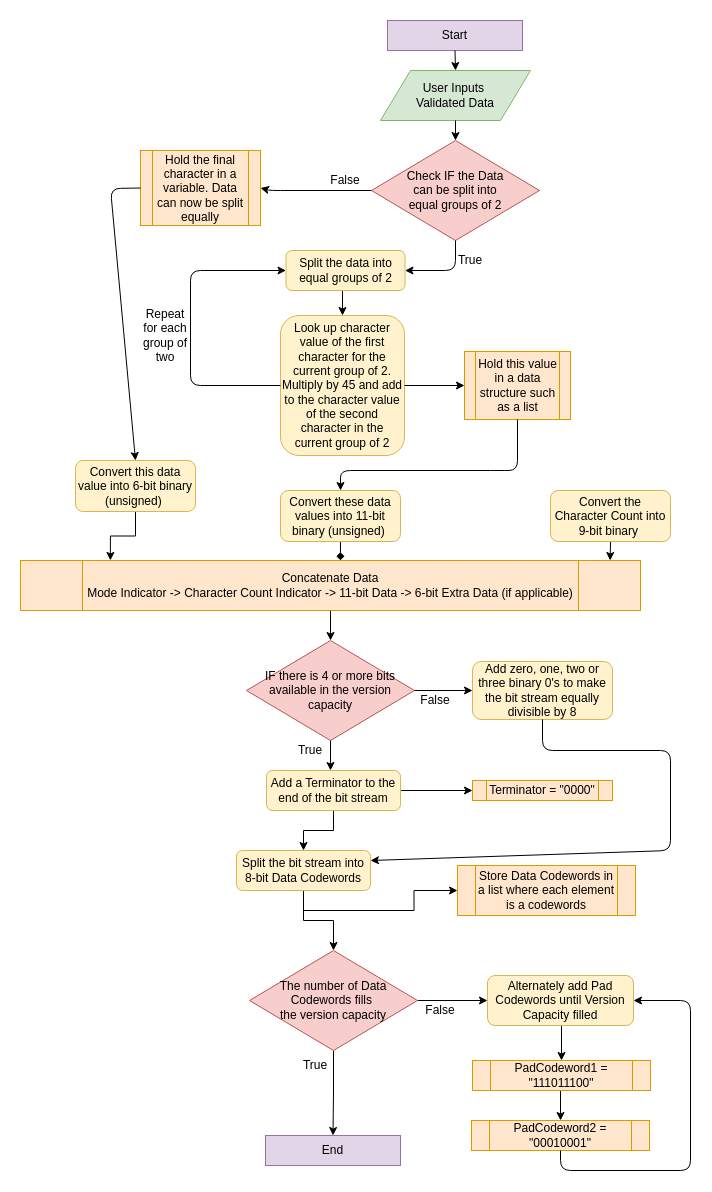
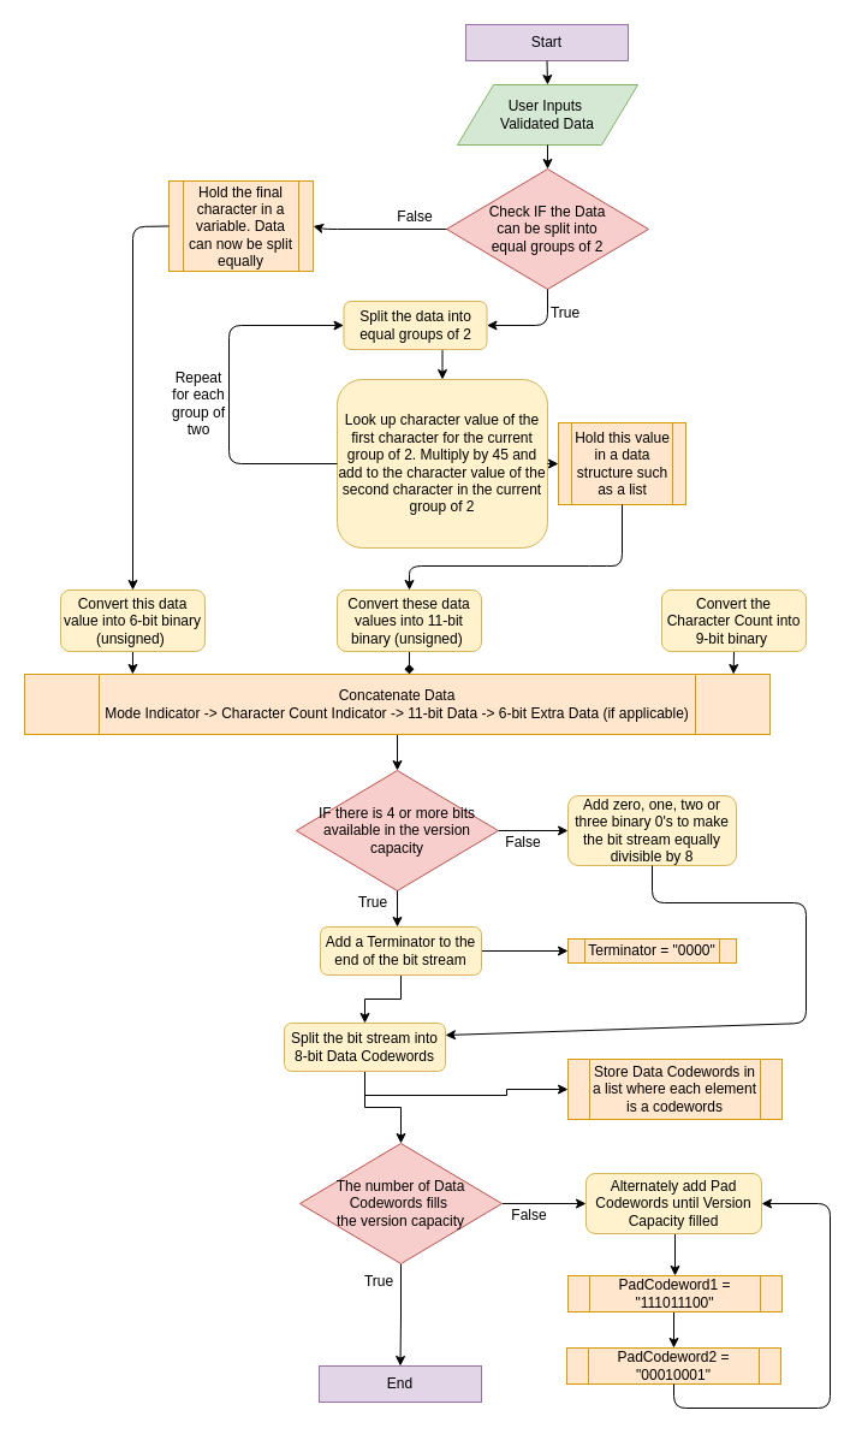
  <mxCell id="0" />
  <mxCell id="1" parent="0" />
  <mxCell id="2" value="User Inputs&amp;nbsp;&lt;br&gt;Validated Data" style="shape=parallelogram;perimeter=parallelogramPerimeter;whiteSpace=wrap;html=1;fillColor=#d5e8d4;strokeColor=#82b366;" parent="1" vertex="1"><mxGeometry x="380" y="70" width="150" height="50" as="geometry" /></mxCell>
  <mxCell id="3" value="Check IF the Data&lt;br&gt;can be split into&lt;br&gt;equal groups of 2" style="rhombus;whiteSpace=wrap;html=1;fillColor=#f8cecc;strokeColor=#b85450;" parent="1" vertex="1"><mxGeometry x="371" y="140" width="168" height="100" as="geometry" /></mxCell>
  <mxCell id="4" value="" style="endArrow=classic;html=1;exitX=0.5;exitY=1;exitDx=0;exitDy=0;entryX=0.5;entryY=0;entryDx=0;entryDy=0;" parent="1" source="2" target="3" edge="1"><mxGeometry width="50" height="50" relative="1" as="geometry"><mxPoint x="370" y="310" as="sourcePoint" /><mxPoint x="420" y="270" as="targetPoint" /></mxGeometry></mxCell>
  <mxCell id="5" value="" style="endArrow=classic;html=1;exitX=0.5;exitY=1;exitDx=0;exitDy=0;entryX=1;entryY=0.5;entryDx=0;entryDy=0;" parent="1" source="3" target="12" edge="1"><mxGeometry width="50" height="50" relative="1" as="geometry"><mxPoint x="370" y="310" as="sourcePoint" /><mxPoint x="370" y="270" as="targetPoint" /><Array as="points"><mxPoint x="455" y="270" /></Array></mxGeometry></mxCell>
  <mxCell id="6" value="True" style="text;html=1;strokeColor=none;fillColor=none;align=center;verticalAlign=middle;whiteSpace=wrap;rounded=0;" parent="1" vertex="1"><mxGeometry x="450" y="250" width="40" height="20" as="geometry" /></mxCell>
  <mxCell id="7" value="" style="endArrow=classic;html=1;exitX=0;exitY=0.5;exitDx=0;exitDy=0;entryX=1;entryY=0.5;entryDx=0;entryDy=0;" parent="1" source="3" target="14" edge="1"><mxGeometry width="50" height="50" relative="1" as="geometry"><mxPoint x="360" y="350" as="sourcePoint" /><mxPoint x="310" y="190" as="targetPoint" /><Array as="points"><mxPoint x="270" y="190" /></Array></mxGeometry></mxCell>
  <mxCell id="8" value="False" style="text;html=1;strokeColor=none;fillColor=none;align=center;verticalAlign=middle;whiteSpace=wrap;rounded=0;" parent="1" vertex="1"><mxGeometry x="330" y="170" width="30" height="20" as="geometry" /></mxCell>
  <mxCell id="9" value="Start" style="rounded=0;whiteSpace=wrap;html=1;fillColor=#e1d5e7;strokeColor=#9673a6;" parent="1" vertex="1"><mxGeometry x="387" y="20" width="135" height="30" as="geometry" /></mxCell>
  <mxCell id="10" value="" style="endArrow=classic;html=1;exitX=0.5;exitY=1;exitDx=0;exitDy=0;entryX=0.5;entryY=0;entryDx=0;entryDy=0;" parent="1" source="9" target="2" edge="1"><mxGeometry width="50" height="50" relative="1" as="geometry"><mxPoint x="190" y="350" as="sourcePoint" /><mxPoint x="240" y="300" as="targetPoint" /></mxGeometry></mxCell>
  <mxCell id="11" style="edgeStyle=orthogonalEdgeStyle;rounded=0;orthogonalLoop=1;jettySize=auto;html=1;exitX=0.5;exitY=1;exitDx=0;exitDy=0;entryX=0.5;entryY=0;entryDx=0;entryDy=0;" parent="1" source="12" target="13" edge="1"><mxGeometry relative="1" as="geometry" /></mxCell>
  <mxCell id="12" value="Split the data into equal groups of 2" style="rounded=1;whiteSpace=wrap;html=1;fillColor=#fff2cc;strokeColor=#d6b656;" parent="1" vertex="1"><mxGeometry x="285.5" y="250" width="119" height="40" as="geometry" /></mxCell>
- <mxCell id="13" value="Look up character value of the first character for the current group of 2. Multiply by 45 and add to the character value of the second character in the current group of 2" style="rounded=1;whiteSpace=wrap;html=1;fillColor=#fff2cc;strokeColor=#d6b656;" parent="1" vertex="1"><mxGeometry x="280" y="315" width="124" height="140" as="geometry" /></mxCell>
+ <mxCell id="13" value="Look up character value of the first character for the current group of 2. Multiply by 45 and add to the character value of the second character in the current group of 2" style="rounded=1;whiteSpace=wrap;html=1;fillColor=#fff2cc;strokeColor=#d6b656;" parent="1" vertex="1"><mxGeometry x="280" y="315" width="175" height="140" as="geometry" /></mxCell>
  <mxCell id="14" value="&lt;span style=&quot;white-space: normal&quot;&gt;Hold the final character in a variable. Data can now be split equally&lt;/span&gt;" style="shape=process;whiteSpace=wrap;html=1;backgroundOutline=1;fillColor=#ffe6cc;strokeColor=#d79b00;" parent="1" vertex="1"><mxGeometry x="140" y="150" width="120" height="75" as="geometry" /></mxCell>
  <mxCell id="15" value="&lt;span style=&quot;white-space: normal&quot;&gt;Hold this value in a data structure such as a list&lt;/span&gt;" style="shape=process;whiteSpace=wrap;html=1;backgroundOutline=1;fillColor=#ffe6cc;strokeColor=#d79b00;" parent="1" vertex="1"><mxGeometry x="464" y="351" width="106" height="68" as="geometry" /></mxCell>
  <mxCell id="16" value="" style="endArrow=classic;html=1;exitX=1;exitY=0.5;exitDx=0;exitDy=0;entryX=0;entryY=0.5;entryDx=0;entryDy=0;" parent="1" source="13" target="15" edge="1"><mxGeometry width="50" height="50" relative="1" as="geometry"><mxPoint x="190" y="520" as="sourcePoint" /><mxPoint x="240" y="470" as="targetPoint" /></mxGeometry></mxCell>
  <mxCell id="17" value="" style="endArrow=classic;html=1;exitX=0;exitY=0.5;exitDx=0;exitDy=0;entryX=0;entryY=0.5;entryDx=0;entryDy=0;" parent="1" source="13" target="12" edge="1"><mxGeometry width="50" height="50" relative="1" as="geometry"><mxPoint x="140" y="520" as="sourcePoint" /><mxPoint x="190" y="270" as="targetPoint" /><Array as="points"><mxPoint x="190" y="385" /><mxPoint x="190" y="270" /></Array></mxGeometry></mxCell>
  <mxCell id="18" value="Repeat for each group of two" style="text;html=1;strokeColor=none;fillColor=none;align=center;verticalAlign=middle;whiteSpace=wrap;rounded=0;" parent="1" vertex="1"><mxGeometry x="140" y="300" width="50" height="70" as="geometry" /></mxCell>
  <mxCell id="19" value="" style="endArrow=classic;html=1;exitX=0.5;exitY=1;exitDx=0;exitDy=0;entryX=0.5;entryY=0;entryDx=0;entryDy=0;" parent="1" source="15" target="21" edge="1"><mxGeometry width="50" height="50" relative="1" as="geometry"><mxPoint x="140" y="530" as="sourcePoint" /><mxPoint x="340" y="520" as="targetPoint" /><Array as="points"><mxPoint x="517" y="470" /><mxPoint x="500" y="470" /><mxPoint x="340" y="470" /></Array></mxGeometry></mxCell>
  <mxCell id="20" style="edgeStyle=orthogonalEdgeStyle;rounded=0;orthogonalLoop=1;jettySize=auto;html=1;exitX=0.5;exitY=1;exitDx=0;exitDy=0;entryX=0.516;entryY=0;entryDx=0;entryDy=0;entryPerimeter=0;endArrow=diamond;" edge="1" parent="1" source="21" target="28"><mxGeometry relative="1" as="geometry" /></mxCell>
  <mxCell id="21" value="Convert these data values into 11-bit binary (unsigned)&amp;nbsp;" style="rounded=1;whiteSpace=wrap;html=1;fillColor=#fff2cc;strokeColor=#d6b656;" parent="1" vertex="1"><mxGeometry x="280" y="490" width="120" height="51" as="geometry" /></mxCell>
  <mxCell id="22" value="" style="endArrow=classic;html=1;exitX=0;exitY=0.5;exitDx=0;exitDy=0;entryX=0.5;entryY=0;entryDx=0;entryDy=0;" parent="1" source="14" target="24" edge="1"><mxGeometry width="50" height="50" relative="1" as="geometry"><mxPoint x="140" y="640" as="sourcePoint" /><mxPoint x="110" y="520" as="targetPoint" /><Array as="points"><mxPoint x="110" y="188" /></Array></mxGeometry></mxCell>
  <mxCell id="23" style="edgeStyle=orthogonalEdgeStyle;rounded=0;orthogonalLoop=1;jettySize=auto;html=1;exitX=0.5;exitY=1;exitDx=0;exitDy=0;entryX=0.145;entryY=-0.001;entryDx=0;entryDy=0;entryPerimeter=0;" edge="1" parent="1" source="24" target="28"><mxGeometry relative="1" as="geometry" /></mxCell>
- <mxCell id="24" value="Convert this data value into 6-bit binary (unsigned)&amp;nbsp;" style="rounded=1;whiteSpace=wrap;html=1;fillColor=#fff2cc;strokeColor=#d6b656;" parent="1" vertex="1"><mxGeometry x="75" y="460" width="120" height="51" as="geometry" /></mxCell>
+ <mxCell id="24" value="Convert this data value into 6-bit binary (unsigned)&amp;nbsp;" style="rounded=1;whiteSpace=wrap;html=1;fillColor=#fff2cc;strokeColor=#d6b656;" parent="1" vertex="1"><mxGeometry x="50" y="490" width="120" height="51" as="geometry" /></mxCell>
  <mxCell id="25" style="edgeStyle=orthogonalEdgeStyle;rounded=0;orthogonalLoop=1;jettySize=auto;html=1;exitX=0.5;exitY=1;exitDx=0;exitDy=0;entryX=0.951;entryY=0;entryDx=0;entryDy=0;entryPerimeter=0;" edge="1" parent="1" source="26" target="28"><mxGeometry relative="1" as="geometry" /></mxCell>
  <mxCell id="26" value="Convert the Character Count into 9-bit binary&amp;nbsp;" style="rounded=1;whiteSpace=wrap;html=1;fillColor=#fff2cc;strokeColor=#d6b656;" parent="1" vertex="1"><mxGeometry x="550" y="490" width="120" height="51" as="geometry" /></mxCell>
  <mxCell id="27" style="edgeStyle=orthogonalEdgeStyle;rounded=0;orthogonalLoop=1;jettySize=auto;html=1;exitX=0.5;exitY=1;exitDx=0;exitDy=0;entryX=0.5;entryY=0;entryDx=0;entryDy=0;" parent="1" source="28" target="29" edge="1"><mxGeometry relative="1" as="geometry" /></mxCell>
  <mxCell id="28" value="&lt;span style=&quot;white-space: normal&quot;&gt;&lt;br&gt;&lt;br&gt;Concatenate Data&lt;br&gt;Mode Indicator -&amp;gt; Character Count Indicator -&amp;gt; 11-bit Data -&amp;gt; 6-bit Extra Data (if applicable)&lt;br&gt;&amp;nbsp;&lt;br&gt;&lt;br&gt;&lt;/span&gt;" style="shape=process;whiteSpace=wrap;html=1;backgroundOutline=1;fillColor=#ffe6cc;strokeColor=#d79b00;align=center;" parent="1" vertex="1"><mxGeometry x="20" y="560" width="620" height="50" as="geometry" /></mxCell>
  <mxCell id="29" value="IF there is 4 or more bits available in the version capacity" style="rhombus;whiteSpace=wrap;html=1;fillColor=#f8cecc;strokeColor=#b85450;" parent="1" vertex="1"><mxGeometry x="246" y="640" width="168" height="100" as="geometry" /></mxCell>
  <mxCell id="30" value="" style="endArrow=classic;html=1;exitX=0.5;exitY=1;exitDx=0;exitDy=0;entryX=0.5;entryY=0;entryDx=0;entryDy=0;" parent="1" source="29" edge="1"><mxGeometry width="50" height="50" relative="1" as="geometry"><mxPoint x="0" y="810" as="sourcePoint" /><mxPoint x="330" y="770" as="targetPoint" /></mxGeometry></mxCell>
  <mxCell id="31" value="" style="endArrow=classic;html=1;exitX=1;exitY=0.5;exitDx=0;exitDy=0;entryX=0;entryY=0.5;entryDx=0;entryDy=0;" parent="1" source="29" target="34" edge="1"><mxGeometry width="50" height="50" relative="1" as="geometry"><mxPoint x="340" y="750" as="sourcePoint" /><mxPoint x="472" y="690" as="targetPoint" /></mxGeometry></mxCell>
  <mxCell id="32" value="True" style="text;html=1;strokeColor=none;fillColor=none;align=center;verticalAlign=middle;whiteSpace=wrap;rounded=0;" parent="1" vertex="1"><mxGeometry x="290" y="740" width="40" height="20" as="geometry" /></mxCell>
  <mxCell id="33" value="False" style="text;html=1;strokeColor=none;fillColor=none;align=center;verticalAlign=middle;whiteSpace=wrap;rounded=0;" parent="1" vertex="1"><mxGeometry x="420" y="690" width="30" height="20" as="geometry" /></mxCell>
  <mxCell id="34" value="Add zero, one, two or three binary 0's to make the bit stream equally divisible by 8" style="rounded=1;whiteSpace=wrap;html=1;fillColor=#fff2cc;strokeColor=#d6b656;" parent="1" vertex="1"><mxGeometry x="472" y="661" width="140" height="58" as="geometry" /></mxCell>
  <mxCell id="35" style="edgeStyle=orthogonalEdgeStyle;rounded=0;orthogonalLoop=1;jettySize=auto;html=1;entryX=0;entryY=0.5;entryDx=0;entryDy=0;" parent="1" source="37" target="38" edge="1"><mxGeometry relative="1" as="geometry" /></mxCell>
  <mxCell id="36" style="edgeStyle=orthogonalEdgeStyle;rounded=0;orthogonalLoop=1;jettySize=auto;html=1;entryX=0.5;entryY=0;entryDx=0;entryDy=0;" parent="1" source="37" target="41" edge="1"><mxGeometry relative="1" as="geometry" /></mxCell>
  <mxCell id="37" value="Add a Terminator to the end of the bit stream" style="rounded=1;whiteSpace=wrap;html=1;fillColor=#fff2cc;strokeColor=#d6b656;" parent="1" vertex="1"><mxGeometry x="266" y="770" width="134" height="40" as="geometry" /></mxCell>
  <mxCell id="38" value="Terminator = &quot;0000&quot;&lt;span style=&quot;white-space: normal&quot;&gt;&lt;br&gt;&lt;/span&gt;" style="shape=process;whiteSpace=wrap;html=1;backgroundOutline=1;fillColor=#ffe6cc;strokeColor=#d79b00;align=center;" parent="1" vertex="1"><mxGeometry x="472" y="780" width="140" height="20" as="geometry" /></mxCell>
  <mxCell id="39" style="edgeStyle=orthogonalEdgeStyle;rounded=0;orthogonalLoop=1;jettySize=auto;html=1;exitX=0.5;exitY=1;exitDx=0;exitDy=0;entryX=0;entryY=0.5;entryDx=0;entryDy=0;" parent="1" source="41" target="42" edge="1"><mxGeometry relative="1" as="geometry"><mxPoint x="410" y="930" as="targetPoint" /></mxGeometry></mxCell>
  <mxCell id="40" style="edgeStyle=orthogonalEdgeStyle;rounded=0;orthogonalLoop=1;jettySize=auto;html=1;exitX=0.5;exitY=1;exitDx=0;exitDy=0;entryX=0.5;entryY=0;entryDx=0;entryDy=0;" parent="1" source="41" target="48" edge="1"><mxGeometry relative="1" as="geometry" /></mxCell>
  <mxCell id="41" value="Split the bit stream into 8-bit Data Codewords" style="rounded=1;whiteSpace=wrap;html=1;fillColor=#fff2cc;strokeColor=#d6b656;" parent="1" vertex="1"><mxGeometry x="236" y="850" width="134" height="40" as="geometry" /></mxCell>
- <mxCell id="42" value="Store Data Codewords in a list where each element is a codewords&lt;span style=&quot;white-space: normal&quot;&gt;&lt;br&gt;&lt;/span&gt;" style="shape=process;whiteSpace=wrap;html=1;backgroundOutline=1;fillColor=#ffe6cc;strokeColor=#d79b00;align=center;" parent="1" vertex="1"><mxGeometry x="457" y="865" width="178" height="50" as="geometry" /></mxCell>
+ <mxCell id="42" value="Store Data Codewords in a list where each element is a codewords&lt;span style=&quot;white-space: normal&quot;&gt;&lt;br&gt;&lt;/span&gt;" style="shape=process;whiteSpace=wrap;html=1;backgroundOutline=1;fillColor=#ffe6cc;strokeColor=#d79b00;align=center;" parent="1" vertex="1"><mxGeometry x="472" y="880" width="178" height="50" as="geometry" /></mxCell>
  <mxCell id="43" style="edgeStyle=orthogonalEdgeStyle;rounded=0;orthogonalLoop=1;jettySize=auto;html=1;exitX=0.5;exitY=1;exitDx=0;exitDy=0;entryX=0.5;entryY=0;entryDx=0;entryDy=0;" parent="1" source="44" target="45" edge="1"><mxGeometry relative="1" as="geometry" /></mxCell>
  <mxCell id="44" value="PadCodeword1 = &quot;111011100&quot;&lt;span style=&quot;white-space: normal&quot;&gt;&lt;br&gt;&lt;/span&gt;" style="shape=process;whiteSpace=wrap;html=1;backgroundOutline=1;fillColor=#ffe6cc;strokeColor=#d79b00;align=center;" parent="1" vertex="1"><mxGeometry x="472" y="1060" width="178" height="30" as="geometry" /></mxCell>
  <mxCell id="45" value="PadCodeword2 = &quot;00010001&quot;&lt;span style=&quot;white-space: normal&quot;&gt;&lt;br&gt;&lt;/span&gt;" style="shape=process;whiteSpace=wrap;html=1;backgroundOutline=1;fillColor=#ffe6cc;strokeColor=#d79b00;align=center;" parent="1" vertex="1"><mxGeometry x="471" y="1120" width="178" height="30" as="geometry" /></mxCell>
  <mxCell id="46" style="edgeStyle=orthogonalEdgeStyle;rounded=0;orthogonalLoop=1;jettySize=auto;html=1;exitX=1;exitY=0.5;exitDx=0;exitDy=0;entryX=0;entryY=0.5;entryDx=0;entryDy=0;" parent="1" source="48" target="51" edge="1"><mxGeometry relative="1" as="geometry" /></mxCell>
  <mxCell id="47" style="edgeStyle=orthogonalEdgeStyle;rounded=0;orthogonalLoop=1;jettySize=auto;html=1;exitX=0.5;exitY=1;exitDx=0;exitDy=0;entryX=0.5;entryY=0;entryDx=0;entryDy=0;" parent="1" source="48" target="55" edge="1"><mxGeometry relative="1" as="geometry"><mxPoint x="333" y="1210" as="targetPoint" /></mxGeometry></mxCell>
  <mxCell id="48" value="The number of Data Codewords fills&amp;nbsp;&lt;br&gt;the version capacity" style="rhombus;whiteSpace=wrap;html=1;fillColor=#f8cecc;strokeColor=#b85450;" parent="1" vertex="1"><mxGeometry x="249" y="950" width="168" height="100" as="geometry" /></mxCell>
  <mxCell id="49" value="True" style="text;html=1;strokeColor=none;fillColor=none;align=center;verticalAlign=middle;whiteSpace=wrap;rounded=0;" parent="1" vertex="1"><mxGeometry x="295" y="1055" width="40" height="20" as="geometry" /></mxCell>
  <mxCell id="50" style="edgeStyle=orthogonalEdgeStyle;rounded=0;orthogonalLoop=1;jettySize=auto;html=1;exitX=0.5;exitY=1;exitDx=0;exitDy=0;entryX=0.5;entryY=0;entryDx=0;entryDy=0;" parent="1" source="51" target="44" edge="1"><mxGeometry relative="1" as="geometry" /></mxCell>
  <mxCell id="51" value="Alternately add Pad Codewords until Version Capacity filled" style="rounded=1;whiteSpace=wrap;html=1;fillColor=#fff2cc;strokeColor=#d6b656;" parent="1" vertex="1"><mxGeometry x="487" y="975" width="146" height="50" as="geometry" /></mxCell>
  <mxCell id="52" value="False" style="text;html=1;strokeColor=none;fillColor=none;align=center;verticalAlign=middle;whiteSpace=wrap;rounded=0;" parent="1" vertex="1"><mxGeometry x="420" y="1000" width="40" height="20" as="geometry" /></mxCell>
  <mxCell id="53" value="" style="endArrow=classic;html=1;exitX=0.5;exitY=1;exitDx=0;exitDy=0;entryX=1;entryY=0.25;entryDx=0;entryDy=0;" parent="1" source="34" target="41" edge="1"><mxGeometry width="50" height="50" relative="1" as="geometry"><mxPoint x="0" y="1240" as="sourcePoint" /><mxPoint x="50" y="1190" as="targetPoint" /><Array as="points"><mxPoint x="542" y="750" /><mxPoint x="670" y="750" /><mxPoint x="670" y="850" /></Array></mxGeometry></mxCell>
  <mxCell id="54" value="" style="endArrow=classic;html=1;exitX=0.5;exitY=1;exitDx=0;exitDy=0;entryX=1;entryY=0.5;entryDx=0;entryDy=0;" parent="1" source="45" target="51" edge="1"><mxGeometry width="50" height="50" relative="1" as="geometry"><mxPoint x="700" y="1150" as="sourcePoint" /><mxPoint x="700" y="1170" as="targetPoint" /><Array as="points"><mxPoint x="560" y="1170" /><mxPoint x="690" y="1170" /><mxPoint x="690" y="1000" /></Array></mxGeometry></mxCell>
  <mxCell id="55" value="End" style="rounded=0;whiteSpace=wrap;html=1;fillColor=#e1d5e7;strokeColor=#9673a6;" parent="1" vertex="1"><mxGeometry x="265" y="1135" width="135" height="30" as="geometry" /></mxCell>
